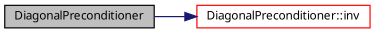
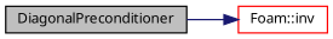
  digraph {
    rankdir=LR
    fontname="Noto Sans"
    node [fontname="Noto Sans" fontsize=10 shape=record]
    n1 [color=black fillcolor=grey75 fontcolor=black height=0.2 label=DiagonalPreconditioner style=filled width=0.4]
-   n2 [color=red height=0.2 label="DiagonalPreconditioner::inv" width=0.4]
+   n2 [color=red height=0.2 label="Foam::inv" width=0.4]
    n1 -> n2 [color=midnightblue fontname="Noto Sans" fontsize=10 labelfontname=Helvetica labelfontsize=10 style=solid]
  }
